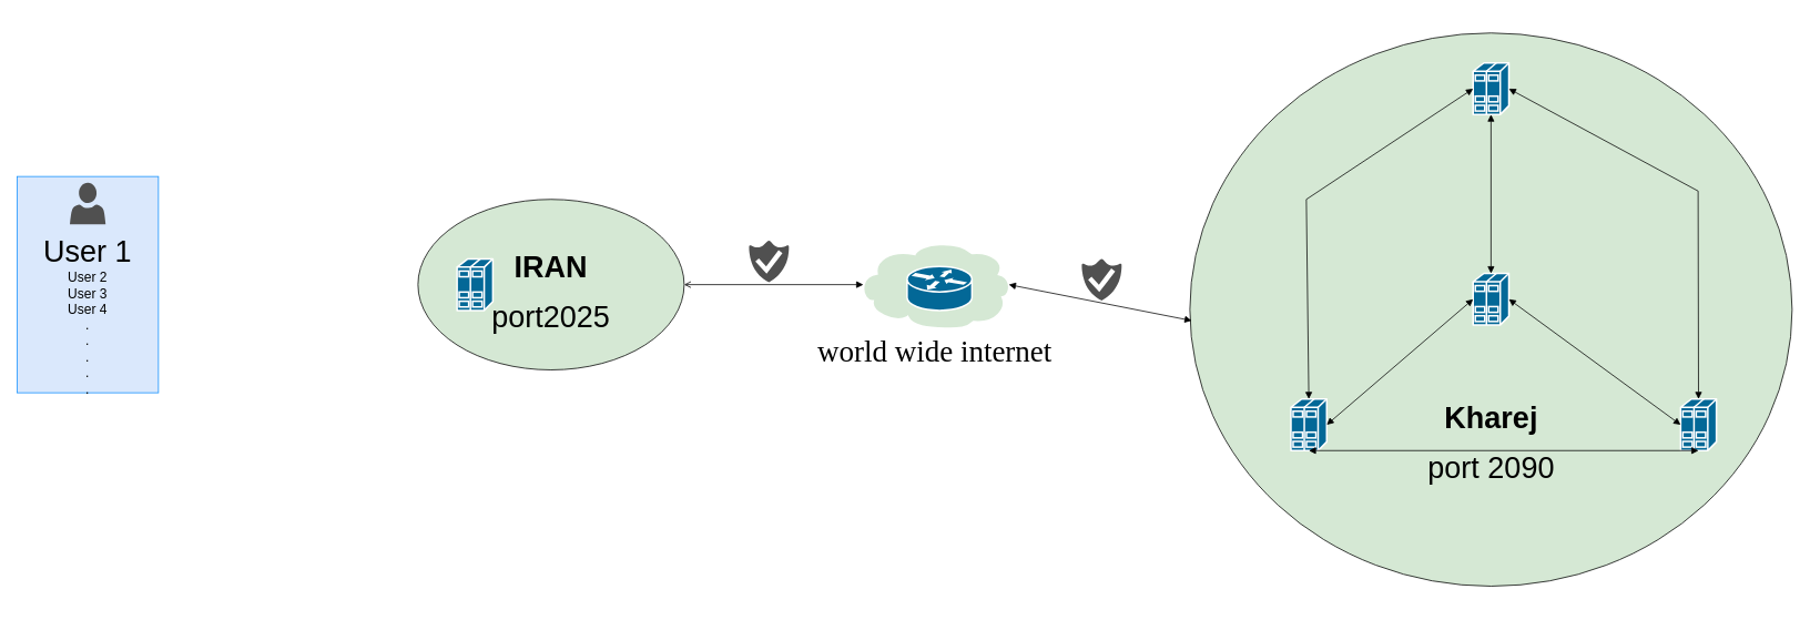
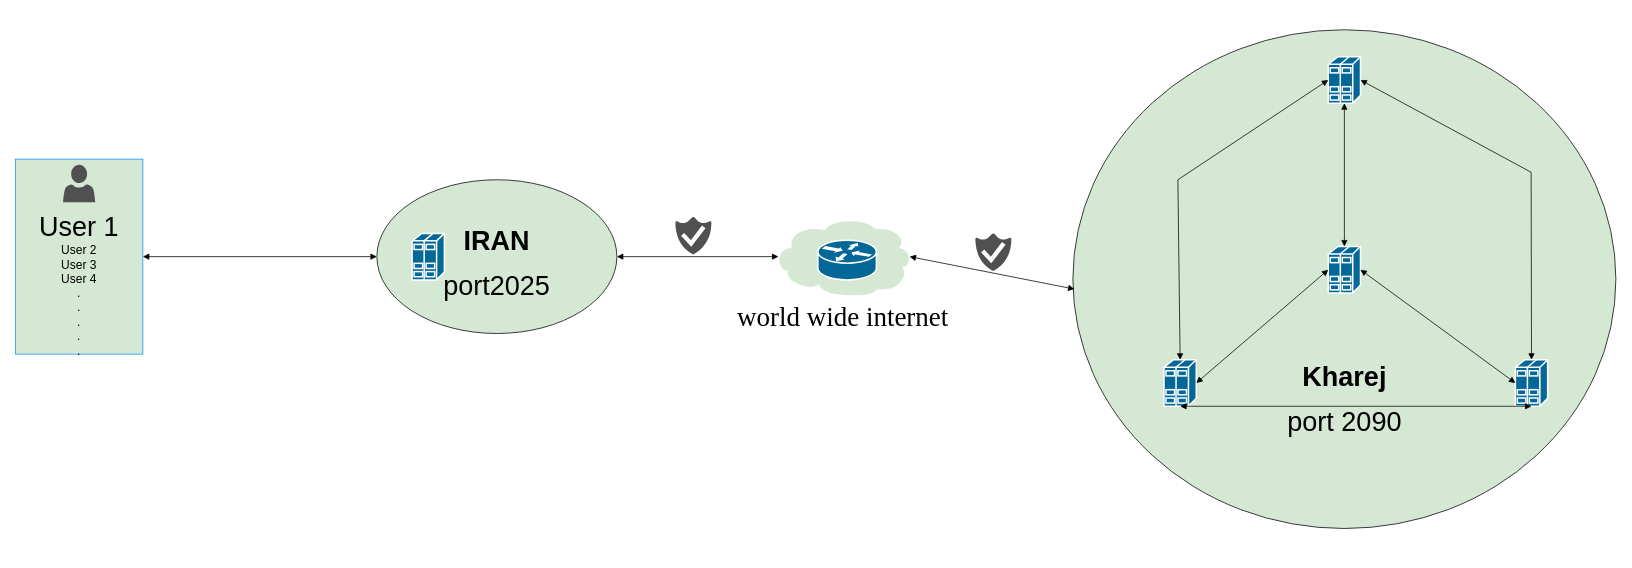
  <mxCell id="0" />
  <mxCell id="1" parent="0" />
  <mxCell id="2" value="" style="shape=image;html=1;verticalAlign=top;verticalLabelPosition=bottom;labelBackgroundColor=#ffffff;imageAspect=0;aspect=fixed;image=https://cdn0.iconfinder.com/data/icons/fatcow/32x32/tree.png;rounded=1;shadow=0;comic=0;strokeColor=#6881B3;strokeWidth=2;fillColor=#CCFFCC;fontColor=#0066CC;" parent="1" vertex="1"><mxGeometry x="1557" y="687" width="32" height="32" as="geometry" /></mxCell>
  <mxCell id="3" value="" style="shape=image;html=1;verticalAlign=top;verticalLabelPosition=bottom;labelBackgroundColor=#ffffff;imageAspect=0;aspect=fixed;image=https://cdn0.iconfinder.com/data/icons/fatcow/32x32/tree.png;rounded=1;shadow=0;comic=0;strokeColor=#6881B3;strokeWidth=2;fillColor=#CCFFCC;fontColor=#0066CC;" parent="1" vertex="1"><mxGeometry x="1541" y="703" width="32" height="32" as="geometry" /></mxCell>
  <mxCell id="4" value="" style="shape=image;html=1;verticalAlign=top;verticalLabelPosition=bottom;labelBackgroundColor=#ffffff;imageAspect=0;aspect=fixed;image=https://cdn0.iconfinder.com/data/icons/fatcow/32x32/tree.png;rounded=1;shadow=0;comic=0;strokeColor=#6881B3;strokeWidth=2;fillColor=#CCFFCC;fontColor=#0066CC;" parent="1" vertex="1"><mxGeometry x="1699" y="677" width="32" height="32" as="geometry" /></mxCell>
  <mxCell id="5" value="" style="shape=image;html=1;verticalAlign=top;verticalLabelPosition=bottom;labelBackgroundColor=#ffffff;imageAspect=0;aspect=fixed;image=https://cdn0.iconfinder.com/data/icons/fatcow/32x32/tree.png;rounded=1;shadow=0;comic=0;strokeColor=#6881B3;strokeWidth=2;fillColor=#CCFFCC;fontColor=#0066CC;" parent="1" vertex="1"><mxGeometry x="1713" y="683" width="32" height="32" as="geometry" /></mxCell>
  <mxCell id="6" value="" style="shape=image;html=1;verticalAlign=top;verticalLabelPosition=bottom;labelBackgroundColor=#ffffff;imageAspect=0;aspect=fixed;image=https://cdn0.iconfinder.com/data/icons/fatcow/32x32/tree.png;rounded=1;shadow=0;comic=0;strokeColor=#6881B3;strokeWidth=2;fillColor=#CCFFCC;fontColor=#0066CC;" parent="1" vertex="1"><mxGeometry x="1707" y="703" width="32" height="32" as="geometry" /></mxCell>
  <mxCell id="7" value="" style="shape=image;html=1;verticalAlign=top;verticalLabelPosition=bottom;labelBackgroundColor=#ffffff;imageAspect=0;aspect=fixed;image=https://cdn0.iconfinder.com/data/icons/fatcow/32x32/tree.png;rounded=1;shadow=0;comic=0;strokeColor=#6881B3;strokeWidth=2;fillColor=#CCFFCC;fontColor=#0066CC;" parent="1" vertex="1"><mxGeometry x="1559" y="20" width="32" height="32" as="geometry" /></mxCell>
  <mxCell id="8" value="" style="shape=image;html=1;verticalAlign=top;verticalLabelPosition=bottom;labelBackgroundColor=#ffffff;imageAspect=0;aspect=fixed;image=https://cdn0.iconfinder.com/data/icons/fatcow/32x32/tree.png;rounded=1;shadow=0;comic=0;strokeColor=#6881B3;strokeWidth=2;fillColor=#CCFFCC;fontColor=#0066CC;" parent="1" vertex="1"><mxGeometry x="1591" y="30" width="32" height="32" as="geometry" /></mxCell>
  <mxCell id="9" value="" style="shape=image;html=1;verticalAlign=top;verticalLabelPosition=bottom;labelBackgroundColor=#ffffff;imageAspect=0;aspect=fixed;image=https://cdn0.iconfinder.com/data/icons/fatcow/32x32/tree.png;rounded=1;shadow=0;comic=0;strokeColor=#6881B3;strokeWidth=2;fillColor=#CCFFCC;fontColor=#0066CC;" parent="1" vertex="1"><mxGeometry x="1579" y="40" width="32" height="32" as="geometry" /></mxCell>
  <mxCell id="10" value="" style="shape=image;html=1;verticalAlign=top;verticalLabelPosition=bottom;labelBackgroundColor=#ffffff;imageAspect=0;aspect=fixed;image=https://cdn0.iconfinder.com/data/icons/fatcow/32x32/tree.png;rounded=1;shadow=0;comic=0;strokeColor=#6881B3;strokeWidth=2;fillColor=#CCFFCC;fontColor=#0066CC;" parent="1" vertex="1"><mxGeometry x="1613" y="43" width="32" height="32" as="geometry" /></mxCell>
  <mxCell id="11" value="" style="shape=image;html=1;verticalAlign=top;verticalLabelPosition=bottom;labelBackgroundColor=#ffffff;imageAspect=0;aspect=fixed;image=https://cdn0.iconfinder.com/data/icons/fatcow/32x32/tree.png;rounded=1;shadow=0;comic=0;strokeColor=#6881B3;strokeWidth=2;fillColor=#CCFFCC;fontColor=#0066CC;" parent="1" vertex="1"><mxGeometry x="436" y="677" width="32" height="32" as="geometry" /></mxCell>
  <mxCell id="12" value="" style="shape=image;html=1;verticalAlign=top;verticalLabelPosition=bottom;labelBackgroundColor=#ffffff;imageAspect=0;aspect=fixed;image=https://cdn0.iconfinder.com/data/icons/fatcow/32x32/tree.png;rounded=1;shadow=0;comic=0;strokeColor=#6881B3;strokeWidth=2;fillColor=#CCFFCC;fontColor=#0066CC;" parent="1" vertex="1"><mxGeometry x="470" y="680" width="32" height="32" as="geometry" /></mxCell>
  <mxCell id="13" value="" style="shape=image;html=1;verticalAlign=top;verticalLabelPosition=bottom;labelBackgroundColor=#ffffff;imageAspect=0;aspect=fixed;image=https://cdn0.iconfinder.com/data/icons/fatcow/32x32/tree.png;rounded=1;shadow=0;comic=0;strokeColor=#6881B3;strokeWidth=2;fillColor=#CCFFCC;fontColor=#0066CC;" parent="1" vertex="1"><mxGeometry x="746" y="685" width="32" height="32" as="geometry" /></mxCell>
  <mxCell id="14" value="" style="shape=image;html=1;verticalAlign=top;verticalLabelPosition=bottom;labelBackgroundColor=#ffffff;imageAspect=0;aspect=fixed;image=https://cdn0.iconfinder.com/data/icons/fatcow/32x32/tree.png;rounded=1;shadow=0;comic=0;strokeColor=#6881B3;strokeWidth=2;fillColor=#CCFFCC;fontColor=#0066CC;" parent="1" vertex="1"><mxGeometry x="730" y="695" width="32" height="32" as="geometry" /></mxCell>
- <mxCell id="15" value="&lt;div&gt;&lt;font style=&quot;font-size: 36px;&quot;&gt;&lt;br&gt;&lt;/font&gt;&lt;/div&gt;&lt;font style=&quot;font-size: 36px;&quot;&gt;&lt;div&gt;&lt;font style=&quot;font-size: 36px;&quot;&gt;&lt;br&gt;&lt;/font&gt;&lt;/div&gt;User 1&lt;/font&gt;&lt;div&gt;&lt;font size=&quot;3&quot;&gt;User 2&lt;/font&gt;&lt;/div&gt;&lt;div&gt;&lt;font size=&quot;3&quot;&gt;User 3&lt;/font&gt;&lt;/div&gt;&lt;div&gt;&lt;font size=&quot;3&quot;&gt;User 4&lt;/font&gt;&lt;/div&gt;&lt;div&gt;&lt;font size=&quot;3&quot;&gt;.&lt;/font&gt;&lt;/div&gt;&lt;div&gt;&lt;font size=&quot;3&quot;&gt;.&lt;/font&gt;&lt;/div&gt;&lt;div&gt;&lt;font size=&quot;3&quot;&gt;.&lt;/font&gt;&lt;/div&gt;&lt;div&gt;&lt;font size=&quot;3&quot;&gt;.&lt;/font&gt;&lt;/div&gt;&lt;div&gt;&lt;font size=&quot;3&quot;&gt;.&lt;/font&gt;&lt;/div&gt;&lt;div&gt;&lt;br&gt;&lt;/div&gt;" style="rounded=0;whiteSpace=wrap;html=1;strokeColor=#0F8FFF;fillColor=#dae8fc;" vertex="1" parent="1"><mxGeometry y="211.5" width="170" height="260" as="geometry" x="20" /></mxCell>
+ <mxCell id="15" value="&lt;div&gt;&lt;font style=&quot;font-size: 36px;&quot;&gt;&lt;br&gt;&lt;/font&gt;&lt;/div&gt;&lt;font style=&quot;font-size: 36px;&quot;&gt;&lt;div&gt;&lt;font style=&quot;font-size: 36px;&quot;&gt;&lt;br&gt;&lt;/font&gt;&lt;/div&gt;User 1&lt;/font&gt;&lt;div&gt;&lt;font size=&quot;3&quot;&gt;User 2&lt;/font&gt;&lt;/div&gt;&lt;div&gt;&lt;font size=&quot;3&quot;&gt;User 3&lt;/font&gt;&lt;/div&gt;&lt;div&gt;&lt;font size=&quot;3&quot;&gt;User 4&lt;/font&gt;&lt;/div&gt;&lt;div&gt;&lt;font size=&quot;3&quot;&gt;.&lt;/font&gt;&lt;/div&gt;&lt;div&gt;&lt;font size=&quot;3&quot;&gt;.&lt;/font&gt;&lt;/div&gt;&lt;div&gt;&lt;font size=&quot;3&quot;&gt;.&lt;/font&gt;&lt;/div&gt;&lt;div&gt;&lt;font size=&quot;3&quot;&gt;.&lt;/font&gt;&lt;/div&gt;&lt;div&gt;&lt;font size=&quot;3&quot;&gt;.&lt;/font&gt;&lt;/div&gt;&lt;div&gt;&lt;br&gt;&lt;/div&gt;" style="rounded=0;whiteSpace=wrap;html=1;strokeColor=#0F8FFF;fillColor=#D5E8D4;" vertex="1" parent="1"><mxGeometry y="211.5" width="170" height="260" as="geometry" x="20" /></mxCell>
  <mxCell id="16" value="&lt;h1&gt;&lt;font style=&quot;font-size: 36px;&quot;&gt;IRAN&lt;/font&gt;&lt;/h1&gt;&lt;div&gt;&lt;font style=&quot;font-size: 36px;&quot;&gt;port2025&lt;/font&gt;&lt;/div&gt;" style="ellipse;whiteSpace=wrap;html=1;fillColor=#D5E8D4;" vertex="1" parent="1"><mxGeometry x="502" y="239" width="320" height="205" as="geometry" /></mxCell>
  <mxCell id="17" value="&lt;font face=&quot;Times New Roman&quot; style=&quot;font-size: 36px;&quot;&gt;world wide internet&lt;/font&gt;" style="shape=mxgraph.cisco.storage.cloud;sketch=0;html=1;pointerEvents=1;dashed=0;fillColor=#D5E8D4;strokeColor=#ffffff;strokeWidth=2;verticalLabelPosition=bottom;verticalAlign=top;align=center;outlineConnect=0;" vertex="1" parent="1"><mxGeometry x="1030" y="288.5" width="186" height="106" as="geometry" /></mxCell>
  <mxCell id="18" value="" style="shape=mxgraph.cisco.servers.standard_host;sketch=0;html=1;pointerEvents=1;dashed=0;fillColor=#036897;strokeColor=#ffffff;strokeWidth=2;verticalLabelPosition=bottom;verticalAlign=top;align=center;outlineConnect=0;" vertex="1" parent="1"><mxGeometry x="549" y="310.5" width="43" height="62" as="geometry" /></mxCell>
  <mxCell id="19" value="&lt;h1&gt;&lt;br&gt;&lt;/h1&gt;" style="ellipse;whiteSpace=wrap;html=1;fillColor=#D5E8D4;" vertex="1" parent="1"><mxGeometry x="1430" y="39" width="724" height="665" as="geometry" /></mxCell>
  <mxCell id="20" value="&lt;h1 style=&quot;text-wrap: wrap;&quot;&gt;&lt;span style=&quot;font-size: 36px;&quot;&gt;Kharej&lt;/span&gt;&lt;/h1&gt;&lt;div&gt;&lt;span style=&quot;font-size: 36px;&quot;&gt;port 2090&lt;/span&gt;&lt;/div&gt;" style="text;html=1;align=center;verticalAlign=middle;resizable=0;points=[];autosize=1;strokeColor=none;fillColor=none;" vertex="1" parent="1"><mxGeometry x="1702" y="459" width="180" height="130" as="geometry" /></mxCell>
  <mxCell id="21" value="" style="sketch=0;pointerEvents=1;shadow=0;dashed=0;html=1;strokeColor=none;labelPosition=center;verticalLabelPosition=bottom;verticalAlign=top;align=center;fillColor=#505050;shape=mxgraph.mscae.intune.end_protection" vertex="1" parent="1"><mxGeometry x="900" y="288.5" width="48" height="50" as="geometry" /></mxCell>
  <mxCell id="22" value="" style="sketch=0;pointerEvents=1;shadow=0;dashed=0;html=1;strokeColor=none;labelPosition=center;verticalLabelPosition=bottom;verticalAlign=top;align=center;fillColor=#505050;shape=mxgraph.mscae.intune.end_protection" vertex="1" parent="1"><mxGeometry x="1300" y="310.5" width="48" height="50" as="geometry" /></mxCell>
  <mxCell id="23" value="" style="shape=mxgraph.cisco.servers.standard_host;sketch=0;html=1;pointerEvents=1;dashed=0;fillColor=#036897;strokeColor=#ffffff;strokeWidth=2;verticalLabelPosition=bottom;verticalAlign=top;align=center;outlineConnect=0;" vertex="1" parent="1"><mxGeometry x="1770.5" y="328" width="43" height="62" as="geometry" /></mxCell>
  <mxCell id="24" value="" style="shape=mxgraph.cisco.servers.standard_host;sketch=0;html=1;pointerEvents=1;dashed=0;fillColor=#036897;strokeColor=#ffffff;strokeWidth=2;verticalLabelPosition=bottom;verticalAlign=top;align=center;outlineConnect=0;" vertex="1" parent="1"><mxGeometry x="2020" y="479" width="43" height="62" as="geometry" /></mxCell>
  <mxCell id="25" value="" style="shape=mxgraph.cisco.servers.standard_host;sketch=0;html=1;pointerEvents=1;dashed=0;fillColor=#036897;strokeColor=#ffffff;strokeWidth=2;verticalLabelPosition=bottom;verticalAlign=top;align=center;outlineConnect=0;" vertex="1" parent="1"><mxGeometry x="1551.5" y="479" width="43" height="62" as="geometry" /></mxCell>
  <mxCell id="26" value="" style="shape=mxgraph.cisco.servers.standard_host;sketch=0;html=1;pointerEvents=1;dashed=0;fillColor=#036897;strokeColor=#ffffff;strokeWidth=2;verticalLabelPosition=bottom;verticalAlign=top;align=center;outlineConnect=0;" vertex="1" parent="1"><mxGeometry x="1770.5" y="75" width="43" height="62" as="geometry" /></mxCell>
  <mxCell id="27" value="" style="endArrow=block;startArrow=block;endFill=1;startFill=1;html=1;rounded=0;exitX=0.5;exitY=1;exitDx=0;exitDy=0;exitPerimeter=0;entryX=0.5;entryY=0;entryDx=0;entryDy=0;entryPerimeter=0;" edge="1" parent="1" source="26" target="23"><mxGeometry width="160" relative="1" as="geometry"><mxPoint x="1722" y="269" as="sourcePoint" /><mxPoint x="1882" y="269" as="targetPoint" /></mxGeometry></mxCell>
  <mxCell id="28" value="" style="endArrow=block;startArrow=block;endFill=1;startFill=1;html=1;rounded=0;exitX=0;exitY=0.5;exitDx=0;exitDy=0;exitPerimeter=0;entryX=1;entryY=0.5;entryDx=0;entryDy=0;entryPerimeter=0;" edge="1" parent="1" source="23" target="25"><mxGeometry width="160" relative="1" as="geometry"><mxPoint x="1669" y="319" as="sourcePoint" /><mxPoint x="1669" y="510" as="targetPoint" /></mxGeometry></mxCell>
  <mxCell id="29" value="" style="endArrow=block;startArrow=block;endFill=1;startFill=1;html=1;rounded=0;exitX=0;exitY=0.5;exitDx=0;exitDy=0;exitPerimeter=0;entryX=0.5;entryY=0;entryDx=0;entryDy=0;entryPerimeter=0;" edge="1" parent="1" source="26" target="25"><mxGeometry width="160" relative="1" as="geometry"><mxPoint x="1722" y="266" as="sourcePoint" /><mxPoint x="1562" y="417" as="targetPoint" /><Array as="points"><mxPoint x="1570" y="239" /></Array></mxGeometry></mxCell>
  <mxCell id="30" value="" style="endArrow=block;startArrow=block;endFill=1;startFill=1;html=1;rounded=0;exitX=0.5;exitY=0;exitDx=0;exitDy=0;exitPerimeter=0;entryX=1;entryY=0.5;entryDx=0;entryDy=0;entryPerimeter=0;" edge="1" parent="1" source="24" target="26"><mxGeometry width="160" relative="1" as="geometry"><mxPoint x="2050" y="199" as="sourcePoint" /><mxPoint x="1890" y="350" as="targetPoint" /><Array as="points"><mxPoint x="2041" y="229" /></Array></mxGeometry></mxCell>
  <mxCell id="31" value="" style="endArrow=block;startArrow=block;endFill=1;startFill=1;html=1;rounded=0;exitX=0;exitY=0.5;exitDx=0;exitDy=0;exitPerimeter=0;entryX=1;entryY=0.5;entryDx=0;entryDy=0;entryPerimeter=0;" edge="1" parent="1" source="24" target="23"><mxGeometry width="160" relative="1" as="geometry"><mxPoint x="2022" y="296" as="sourcePoint" /><mxPoint x="1862" y="447" as="targetPoint" /></mxGeometry></mxCell>
  <mxCell id="32" value="" style="endArrow=block;startArrow=block;endFill=1;startFill=1;html=1;rounded=0;exitX=0.5;exitY=1;exitDx=0;exitDy=0;exitPerimeter=0;entryX=0.5;entryY=1;entryDx=0;entryDy=0;entryPerimeter=0;" edge="1" parent="1" source="24" target="25"><mxGeometry width="160" relative="1" as="geometry"><mxPoint x="1811" y="399" as="sourcePoint" /><mxPoint x="1651" y="550" as="targetPoint" /></mxGeometry></mxCell>
  <mxCell id="33" value="" style="endArrow=block;startArrow=block;endFill=1;startFill=1;html=1;rounded=0;exitX=0.003;exitY=0.52;exitDx=0;exitDy=0;exitPerimeter=0;entryX=0.98;entryY=0.5;entryDx=0;entryDy=0;entryPerimeter=0;" edge="1" parent="1" source="19" target="17"><mxGeometry width="160" relative="1" as="geometry"><mxPoint x="1392" y="390" as="sourcePoint" /><mxPoint x="1216" y="541" as="targetPoint" /><Array as="points" /></mxGeometry></mxCell>
- <mxCell id="34" value="" style="endArrow=open;startArrow=block;endFill=1;startFill=1;html=1;rounded=0;exitX=0.04;exitY=0.5;exitDx=0;exitDy=0;exitPerimeter=0;entryX=1;entryY=0.5;entryDx=0;entryDy=0;" edge="1" parent="1" source="17" target="16"><mxGeometry width="160" relative="1" as="geometry"><mxPoint x="1016" y="372.5" as="sourcePoint" /><mxPoint x="840" y="523.5" as="targetPoint" /><Array as="points" /></mxGeometry></mxCell>
+ <mxCell id="34" value="" style="endArrow=block;startArrow=block;endFill=1;startFill=1;html=1;rounded=0;exitX=0.04;exitY=0.5;exitDx=0;exitDy=0;exitPerimeter=0;entryX=1;entryY=0.5;entryDx=0;entryDy=0;" edge="1" parent="1" source="17" target="16"><mxGeometry width="160" relative="1" as="geometry"><mxPoint x="1016" y="372.5" as="sourcePoint" /><mxPoint x="840" y="523.5" as="targetPoint" /><Array as="points" /></mxGeometry></mxCell>
+ <mxCell id="35" value="" style="endArrow=block;startArrow=block;endFill=1;startFill=1;html=1;rounded=0;exitX=0;exitY=0.5;exitDx=0;exitDy=0;entryX=1;entryY=0.5;entryDx=0;entryDy=0;" edge="1" parent="1" source="16" target="15"><mxGeometry width="160" relative="1" as="geometry"><mxPoint x="310" y="363.5" as="sourcePoint" /><mxPoint x="292" y="585.5" as="targetPoint" /></mxGeometry></mxCell>
  <mxCell id="36" value="" style="shape=mxgraph.cisco.routers.router;sketch=0;html=1;pointerEvents=1;dashed=0;fillColor=#036897;strokeColor=#ffffff;strokeWidth=2;verticalLabelPosition=bottom;verticalAlign=top;align=center;outlineConnect=0;" vertex="1" parent="1"><mxGeometry x="1090" y="319.5" width="78" height="53" as="geometry" /></mxCell>
  <mxCell id="37" value="" style="sketch=0;pointerEvents=1;shadow=0;dashed=0;html=1;strokeColor=none;labelPosition=center;verticalLabelPosition=bottom;verticalAlign=top;align=center;fillColor=#505050;shape=mxgraph.mscae.intune.account_portal" vertex="1" parent="1"><mxGeometry x="83.5" y="219" width="43" height="50" as="geometry" /></mxCell>
